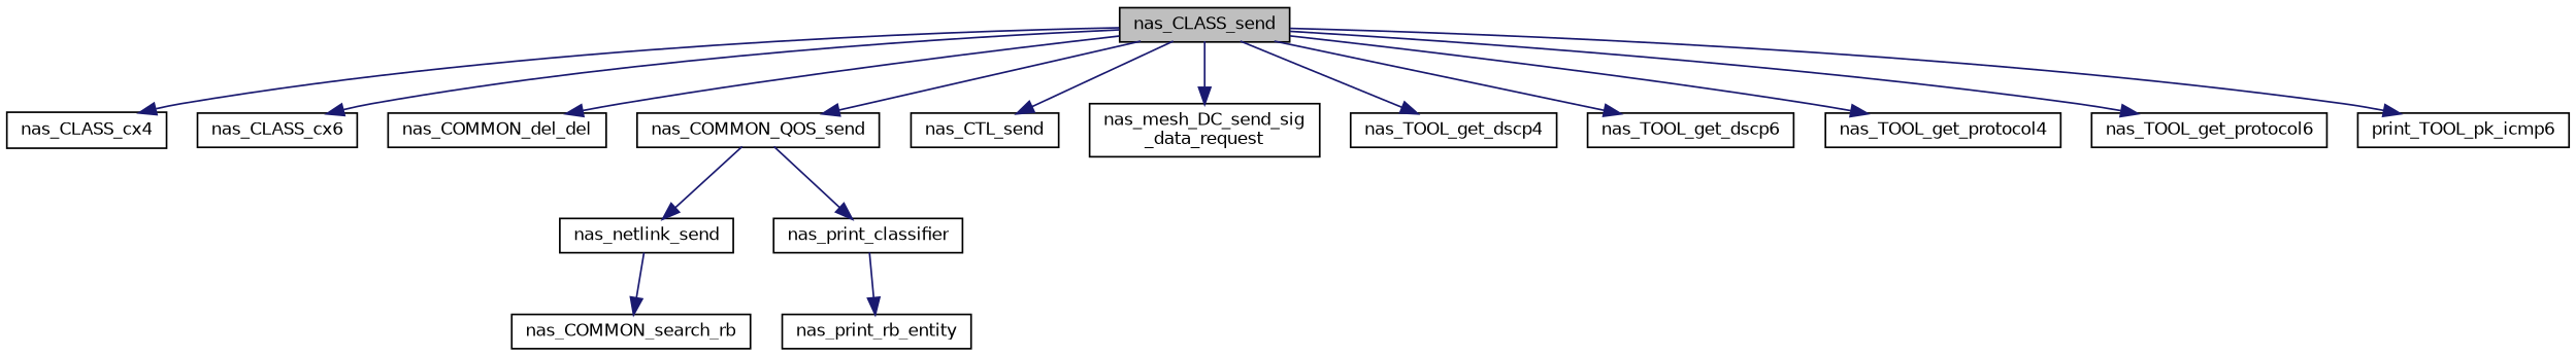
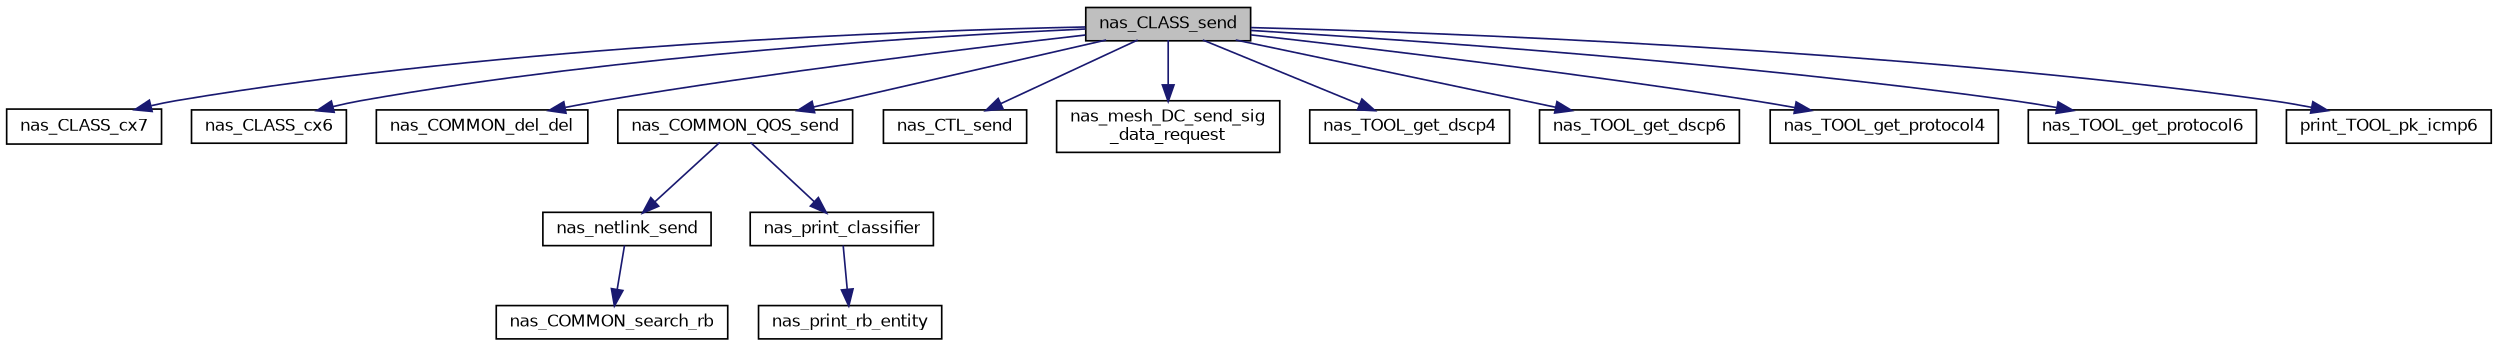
  digraph {
    rankdir=TB
    node [color=black fillcolor=white fontname=Helvetica fontsize=10 shape=record style=filled]
    edge [color=midnightblue fontname=Helvetica fontsize=10 labelfontname=Helvetica labelfontsize=10 style=solid]
    n1 [fillcolor=grey75 fontcolor=black height=0.2 label=nas_CLASS_send width=0.4]
-   n2 [height=0.2 label=nas_CLASS_cx4 width=0.4]
+   n2 [height=0.2 label=nas_CLASS_cx7 width=0.4]
    n3 [height=0.2 label=nas_CLASS_cx6 width=0.4]
    n4 [height=0.2 label=nas_COMMON_del_del width=0.4]
    n5 [height=0.2 label=nas_COMMON_QOS_send width=0.4]
    n6 [height=0.2 label=nas_CTL_send width=0.4]
    n7 [height=0.2 label="nas_mesh_DC_send_sig\l_data_request" width=0.4]
    n8 [height=0.2 label=nas_TOOL_get_dscp4 width=0.4]
    n9 [height=0.2 label=nas_TOOL_get_dscp6 width=0.4]
    n10 [height=0.2 label=nas_TOOL_get_protocol4 width=0.4]
    n11 [height=0.2 label=nas_TOOL_get_protocol6 width=0.4]
    n12 [height=0.2 label=print_TOOL_pk_icmp6 width=0.4]
    n13 [height=0.2 label=nas_netlink_send width=0.4]
    n14 [height=0.2 label=nas_print_classifier width=0.4]
    n15 [height=0.2 label=nas_COMMON_search_rb width=0.4]
    n16 [height=0.2 label=nas_print_rb_entity width=0.4]
    n1 -> n2
    n1 -> n3
    n1 -> n4
    n1 -> n5
    n1 -> n6
    n1 -> n7
    n1 -> n8
    n1 -> n9
    n1 -> n10
    n1 -> n11
    n1 -> n12
    n5 -> n13
    n5 -> n14
    n13 -> n15
    n14 -> n16
  }
